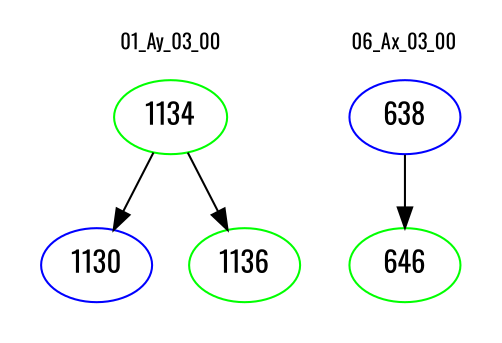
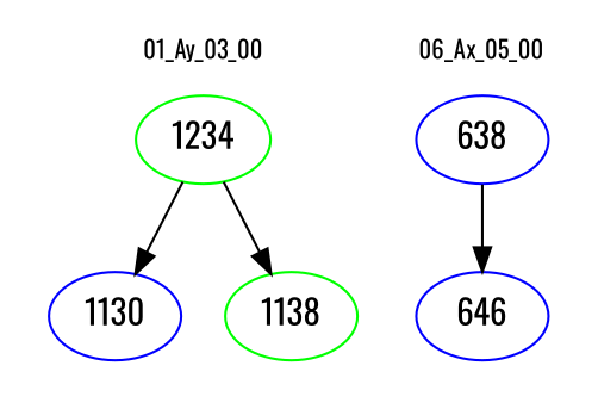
  digraph {
    fontname=Oswald
    node [color=blue fontname=Oswald]
    edge [color=black fontname=Oswald]
-   n1 [color=green label=1134]
+   n1 [color=green label=1234]
    n2 [label=1130]
-   n3 [color=green label=1136]
+   n3 [color=green label=1138]
    n4 [label=638]
-   n5 [color=green label=646]
+   n5 [label=646]
    subgraph cluster_1 {
      color=white
      fontsize=10
      label="01_Ay_03_00"
      n1
      n2
      n3
    }
    subgraph cluster_2 {
      color=white
      fontsize=10
-     label="06_Ax_03_00"
+     label="06_Ax_05_00"
      n4
      n5
    }
    n1 -> n2
    n1 -> n3
    n4 -> n5
  }
